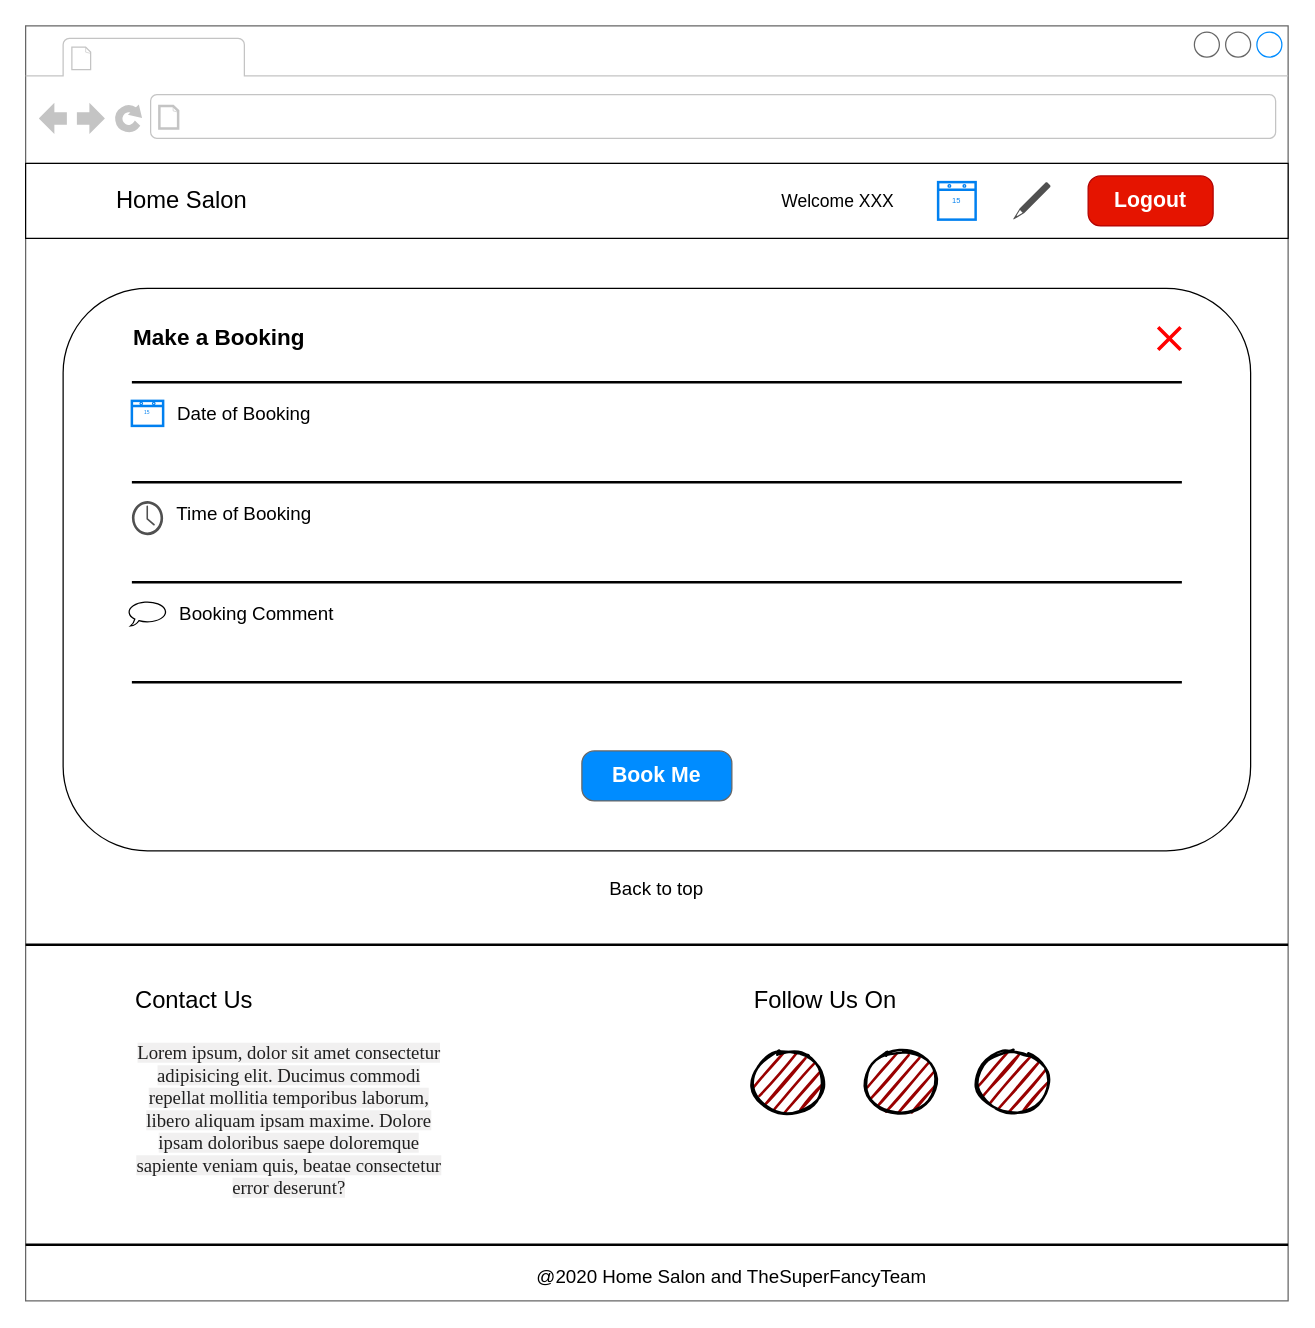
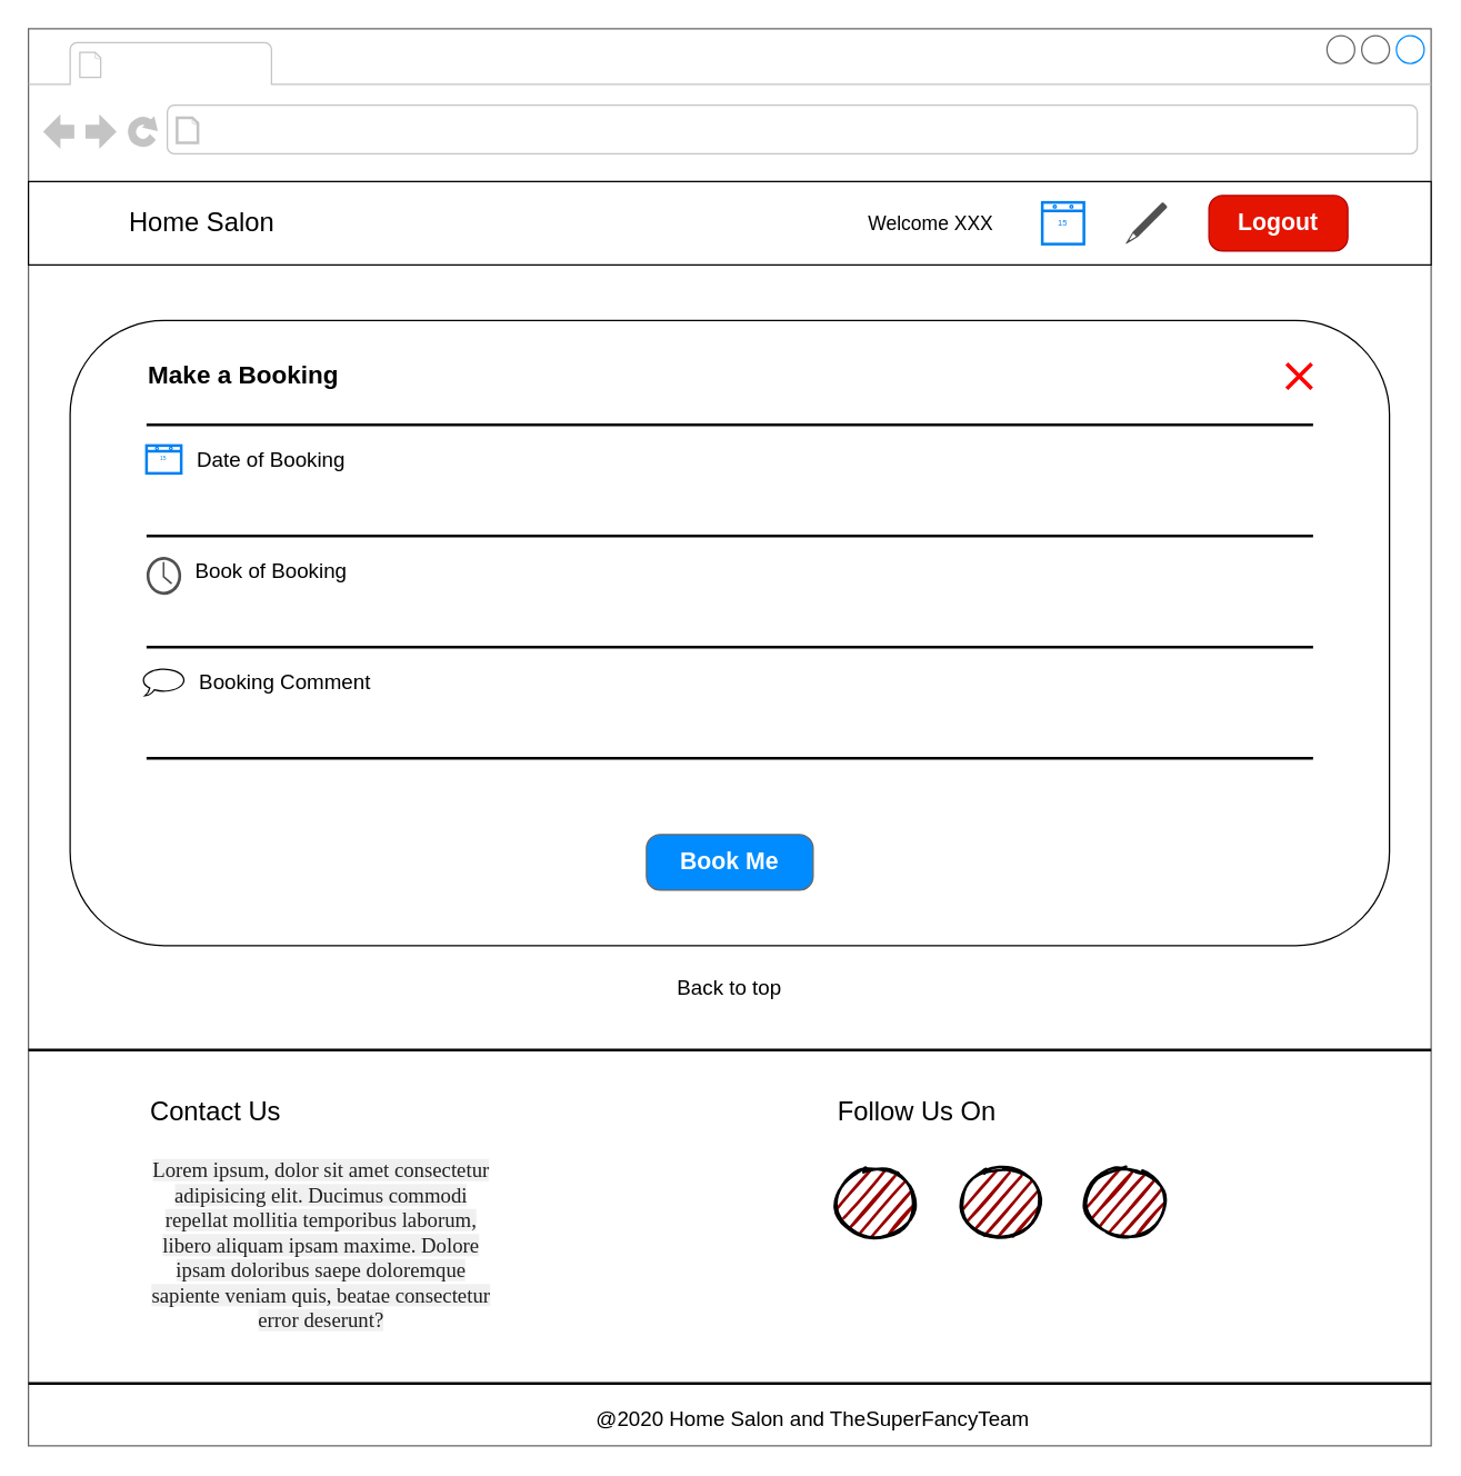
  <mxCell id="0" />
  <mxCell id="1" parent="0" />
  <mxCell id="2" value="" style="strokeWidth=1;shadow=0;dashed=0;align=center;html=1;shape=mxgraph.mockup.containers.browserWindow;rSize=0;strokeColor=#666666;strokeColor2=#008cff;strokeColor3=#c4c4c4;mainText=,;recursiveResize=0;" vertex="1" parent="1"><mxGeometry x="20" y="20" width="1010" height="1020" as="geometry" /></mxCell>
  <mxCell id="3" value="" style="strokeWidth=1;shadow=0;dashed=0;align=center;html=1;shape=mxgraph.mockup.containers.anchor;rSize=0;fontSize=17;fontColor=#666666;align=left;" vertex="1" parent="2"><mxGeometry x="130" y="60" width="250" height="26" as="geometry" /></mxCell>
  <mxCell id="4" value="" style="rounded=0;whiteSpace=wrap;html=1;" vertex="1" parent="2"><mxGeometry y="110" width="1010" height="60" as="geometry" /></mxCell>
  <mxCell id="5" value="&lt;font style=&quot;font-size: 19px&quot;&gt;Home Salon&lt;/font&gt;" style="text;html=1;strokeColor=none;fillColor=none;align=center;verticalAlign=middle;whiteSpace=wrap;rounded=0;" vertex="1" parent="2"><mxGeometry x="50" y="130" width="150" height="20" as="geometry" /></mxCell>
  <mxCell id="6" value="&lt;font style=&quot;font-size: 14px&quot;&gt;Welcome XXX&lt;/font&gt;" style="text;html=1;strokeColor=none;fillColor=none;align=center;verticalAlign=middle;whiteSpace=wrap;rounded=0;" vertex="1" parent="2"><mxGeometry x="600" y="130" width="100" height="20" as="geometry" /></mxCell>
  <mxCell id="7" value="" style="html=1;verticalLabelPosition=bottom;align=center;labelBackgroundColor=#ffffff;verticalAlign=top;strokeWidth=2;strokeColor=#0080F0;shadow=0;dashed=0;shape=mxgraph.ios7.icons.calendar;" vertex="1" parent="2"><mxGeometry x="730" y="125" width="30" height="30" as="geometry" /></mxCell>
  <mxCell id="8" value="" style="pointerEvents=1;shadow=0;dashed=0;html=1;strokeColor=none;fillColor=#505050;labelPosition=center;verticalLabelPosition=bottom;verticalAlign=top;outlineConnect=0;align=center;shape=mxgraph.office.concepts.writing_pencil;" vertex="1" parent="2"><mxGeometry x="790" y="125" width="30" height="30" as="geometry" /></mxCell>
  <mxCell id="9" value="Logout" style="strokeWidth=1;shadow=0;dashed=0;align=center;html=1;shape=mxgraph.mockup.buttons.button;strokeColor=#B20000;mainText=;buttonStyle=round;fontSize=17;fontStyle=1;fillColor=#e51400;whiteSpace=wrap;fontColor=#ffffff;" vertex="1" parent="2"><mxGeometry x="850" y="120" width="100" height="40" as="geometry" /></mxCell>
  <mxCell id="10" value="" style="rounded=1;whiteSpace=wrap;html=1;" vertex="1" parent="2"><mxGeometry x="30" y="210" width="950" height="450" as="geometry" /></mxCell>
  <mxCell id="11" value="&lt;font style=&quot;font-size: 18px&quot;&gt;&lt;b&gt;Make a Booking&lt;/b&gt;&lt;/font&gt;" style="text;html=1;strokeColor=none;fillColor=none;align=center;verticalAlign=middle;whiteSpace=wrap;rounded=0;" vertex="1" parent="2"><mxGeometry x="60" y="240" width="190" height="20" as="geometry" /></mxCell>
  <mxCell id="12" value="" style="shape=mxgraph.mockup.markup.redX;fillColor=#ff0000;html=1;shadow=0;strokeColor=none;" vertex="1" parent="2"><mxGeometry x="905" y="240" width="20" height="20" as="geometry" /></mxCell>
  <mxCell id="13" value="" style="line;strokeWidth=2;html=1;" vertex="1" parent="2"><mxGeometry x="85" y="280" width="840" height="10" as="geometry" /></mxCell>
  <mxCell id="14" value="&lt;font style=&quot;font-size: 15px&quot;&gt;Date of Booking&lt;/font&gt;" style="text;html=1;strokeColor=none;fillColor=none;align=center;verticalAlign=middle;whiteSpace=wrap;rounded=0;" vertex="1" parent="2"><mxGeometry x="100" y="300" width="150" height="20" as="geometry" /></mxCell>
  <mxCell id="15" value="" style="html=1;verticalLabelPosition=bottom;align=center;labelBackgroundColor=#ffffff;verticalAlign=top;strokeWidth=2;strokeColor=#0080F0;shadow=0;dashed=0;shape=mxgraph.ios7.icons.calendar;" vertex="1" parent="2"><mxGeometry x="85" y="300" width="25" height="20" as="geometry" /></mxCell>
  <mxCell id="16" value="" style="line;strokeWidth=2;html=1;" vertex="1" parent="2"><mxGeometry x="85" y="360" width="840" height="10" as="geometry" /></mxCell>
- <mxCell id="17" value="&lt;font style=&quot;font-size: 15px&quot;&gt;Time of Booking&lt;/font&gt;" style="text;html=1;strokeColor=none;fillColor=none;align=center;verticalAlign=middle;whiteSpace=wrap;rounded=0;" vertex="1" parent="2"><mxGeometry x="100" y="380" width="150" height="20" as="geometry" /></mxCell>
+ <mxCell id="17" value="&lt;font style=&quot;font-size: 15px&quot;&gt;Book of Booking&lt;/font&gt;" style="text;html=1;strokeColor=none;fillColor=none;align=center;verticalAlign=middle;whiteSpace=wrap;rounded=0;" vertex="1" parent="2"><mxGeometry x="100" y="380" width="150" height="20" as="geometry" /></mxCell>
  <mxCell id="18" value="" style="pointerEvents=1;shadow=0;dashed=0;html=1;strokeColor=none;fillColor=#505050;labelPosition=center;verticalLabelPosition=bottom;verticalAlign=top;outlineConnect=0;align=center;shape=mxgraph.office.concepts.clock;" vertex="1" parent="2"><mxGeometry x="85" y="380" width="25" height="27.5" as="geometry" /></mxCell>
  <mxCell id="19" value="" style="line;strokeWidth=2;html=1;" vertex="1" parent="2"><mxGeometry x="85" y="440" width="840" height="10" as="geometry" /></mxCell>
  <mxCell id="20" value="" style="whiteSpace=wrap;html=1;shape=mxgraph.basic.oval_callout" vertex="1" parent="2"><mxGeometry x="81.25" y="460" width="32.5" height="20" as="geometry" /></mxCell>
  <mxCell id="21" value="&lt;font style=&quot;font-size: 15px&quot;&gt;Booking Comment&lt;/font&gt;" style="text;html=1;strokeColor=none;fillColor=none;align=center;verticalAlign=middle;whiteSpace=wrap;rounded=0;" vertex="1" parent="2"><mxGeometry x="110" y="460" width="150" height="20" as="geometry" /></mxCell>
  <mxCell id="22" value="" style="line;strokeWidth=2;html=1;" vertex="1" parent="2"><mxGeometry x="85" y="520" width="840" height="10" as="geometry" /></mxCell>
  <mxCell id="23" value="Book Me" style="strokeWidth=1;shadow=0;dashed=0;align=center;html=1;shape=mxgraph.mockup.buttons.button;strokeColor=#666666;fontColor=#ffffff;mainText=;buttonStyle=round;fontSize=17;fontStyle=1;fillColor=#008cff;whiteSpace=wrap;" vertex="1" parent="2"><mxGeometry x="445" y="580" width="120" height="40" as="geometry" /></mxCell>
  <mxCell id="24" value="&lt;font style=&quot;font-size: 15px&quot;&gt;Back to top&lt;/font&gt;" style="text;html=1;strokeColor=none;fillColor=none;align=center;verticalAlign=middle;whiteSpace=wrap;rounded=0;" vertex="1" parent="2"><mxGeometry x="430" y="680" width="150" height="20" as="geometry" /></mxCell>
  <mxCell id="25" value="" style="line;strokeWidth=2;html=1;" vertex="1" parent="2"><mxGeometry y="730" width="1010" height="10" as="geometry" /></mxCell>
  <mxCell id="26" value="" style="line;strokeWidth=2;html=1;" vertex="1" parent="2"><mxGeometry y="970" width="1010" height="10" as="geometry" /></mxCell>
  <mxCell id="27" value="&lt;font style=&quot;font-size: 15px&quot;&gt;@2020 Home Salon and TheSuperFancyTeam&lt;/font&gt;" style="text;html=1;strokeColor=none;fillColor=none;align=center;verticalAlign=middle;whiteSpace=wrap;rounded=0;" vertex="1" parent="2"><mxGeometry x="345" y="990" width="440" height="20" as="geometry" /></mxCell>
  <mxCell id="28" value="&lt;font style=&quot;font-size: 19px&quot;&gt;Contact Us&lt;/font&gt;" style="text;html=1;strokeColor=none;fillColor=none;align=center;verticalAlign=middle;whiteSpace=wrap;rounded=0;" vertex="1" parent="2"><mxGeometry x="60" y="770" width="150" height="20" as="geometry" /></mxCell>
  <mxCell id="29" value="&lt;span style=&quot;color: rgba(0 , 0 , 0 , 0.87) ; font-family: &amp;#34;playfair display&amp;#34; , serif ; font-size: 15px ; text-align: left ; background-color: rgba(241 , 240 , 240 , 0.98)&quot;&gt;Lorem ipsum, dolor sit amet consectetur adipisicing elit. Ducimus commodi repellat mollitia temporibus laborum, libero aliquam ipsam maxime. Dolore ipsam doloribus saepe doloremque sapiente veniam quis, beatae consectetur error deserunt?&lt;/span&gt;" style="text;html=1;strokeColor=none;fillColor=none;align=center;verticalAlign=middle;whiteSpace=wrap;rounded=0;" vertex="1" parent="2"><mxGeometry x="81.25" y="810" width="260" height="130" as="geometry" /></mxCell>
  <mxCell id="30" value="&lt;font style=&quot;font-size: 19px&quot;&gt;Follow Us On&lt;/font&gt;" style="text;html=1;strokeColor=none;fillColor=none;align=center;verticalAlign=middle;whiteSpace=wrap;rounded=0;" vertex="1" parent="2"><mxGeometry x="565" y="770" width="150" height="20" as="geometry" /></mxCell>
  <mxCell id="31" value="" style="ellipse;whiteSpace=wrap;html=1;strokeWidth=2;fillWeight=2;hachureGap=8;fillColor=#990000;fillStyle=dots;sketch=1;" vertex="1" parent="2"><mxGeometry x="580" y="820" width="60" height="50" as="geometry" /></mxCell>
  <mxCell id="32" value="" style="ellipse;whiteSpace=wrap;html=1;strokeWidth=2;fillWeight=2;hachureGap=8;fillColor=#990000;fillStyle=dots;sketch=1;" vertex="1" parent="2"><mxGeometry x="670" y="820" width="60" height="50" as="geometry" /></mxCell>
  <mxCell id="33" value="" style="ellipse;whiteSpace=wrap;html=1;strokeWidth=2;fillWeight=2;hachureGap=8;fillColor=#990000;fillStyle=dots;sketch=1;" vertex="1" parent="2"><mxGeometry x="760" y="820" width="60" height="50" as="geometry" /></mxCell>
